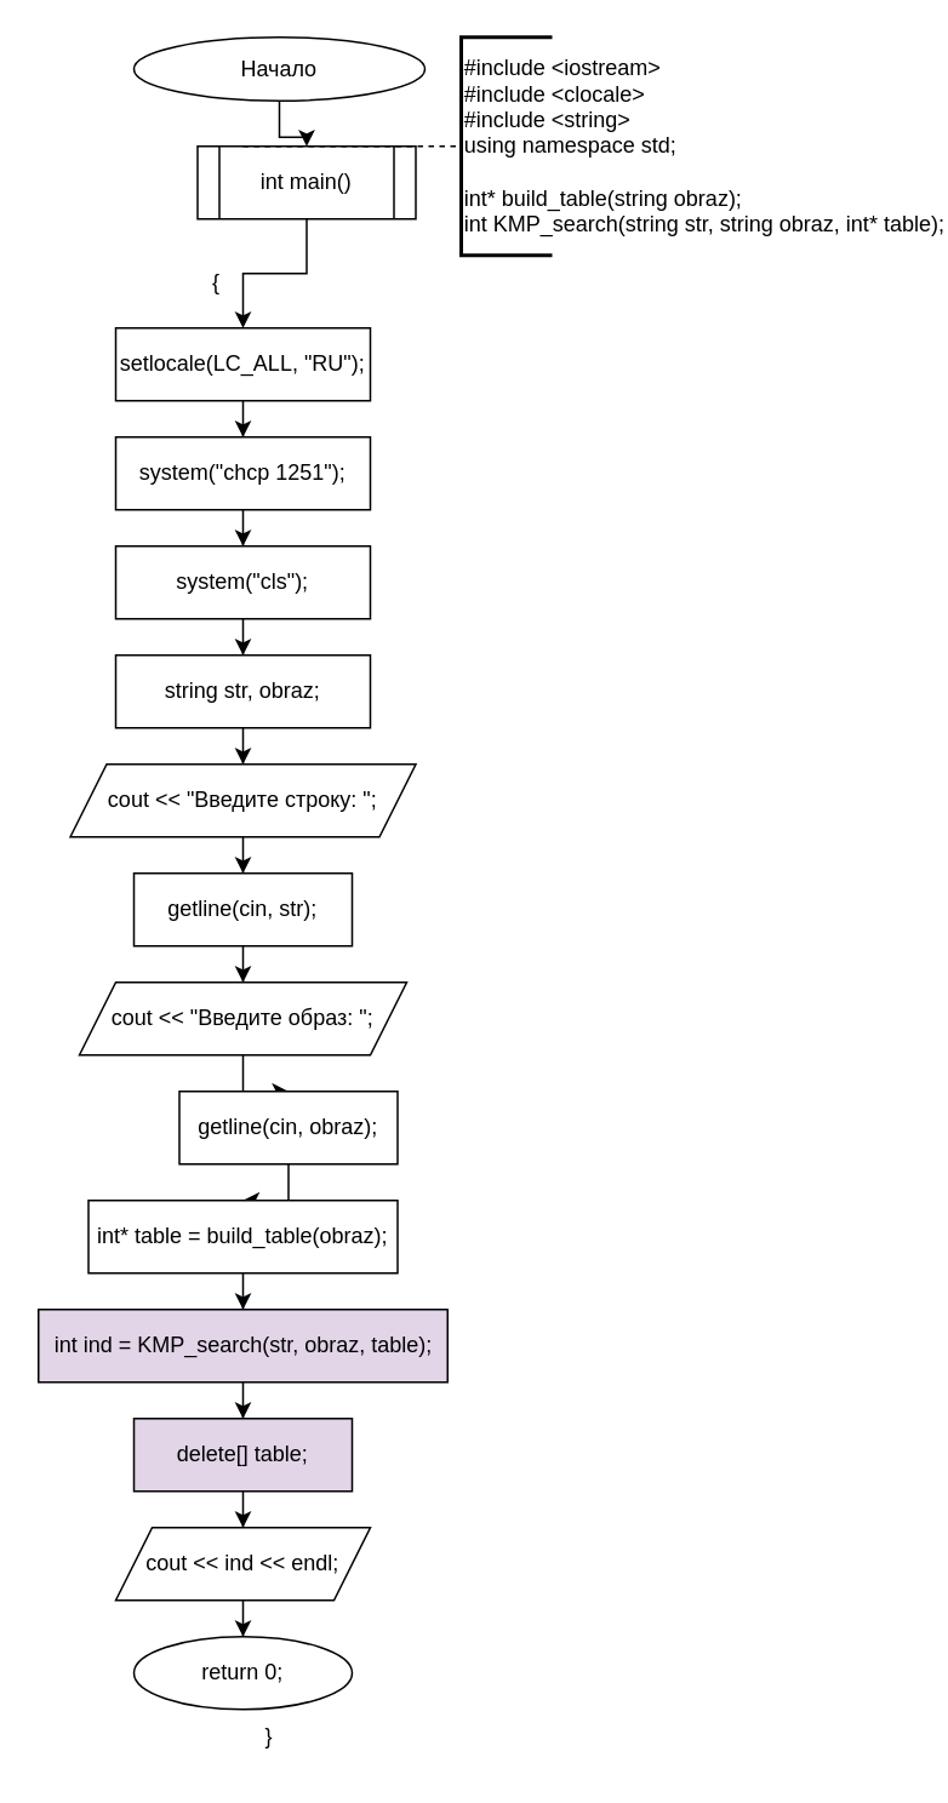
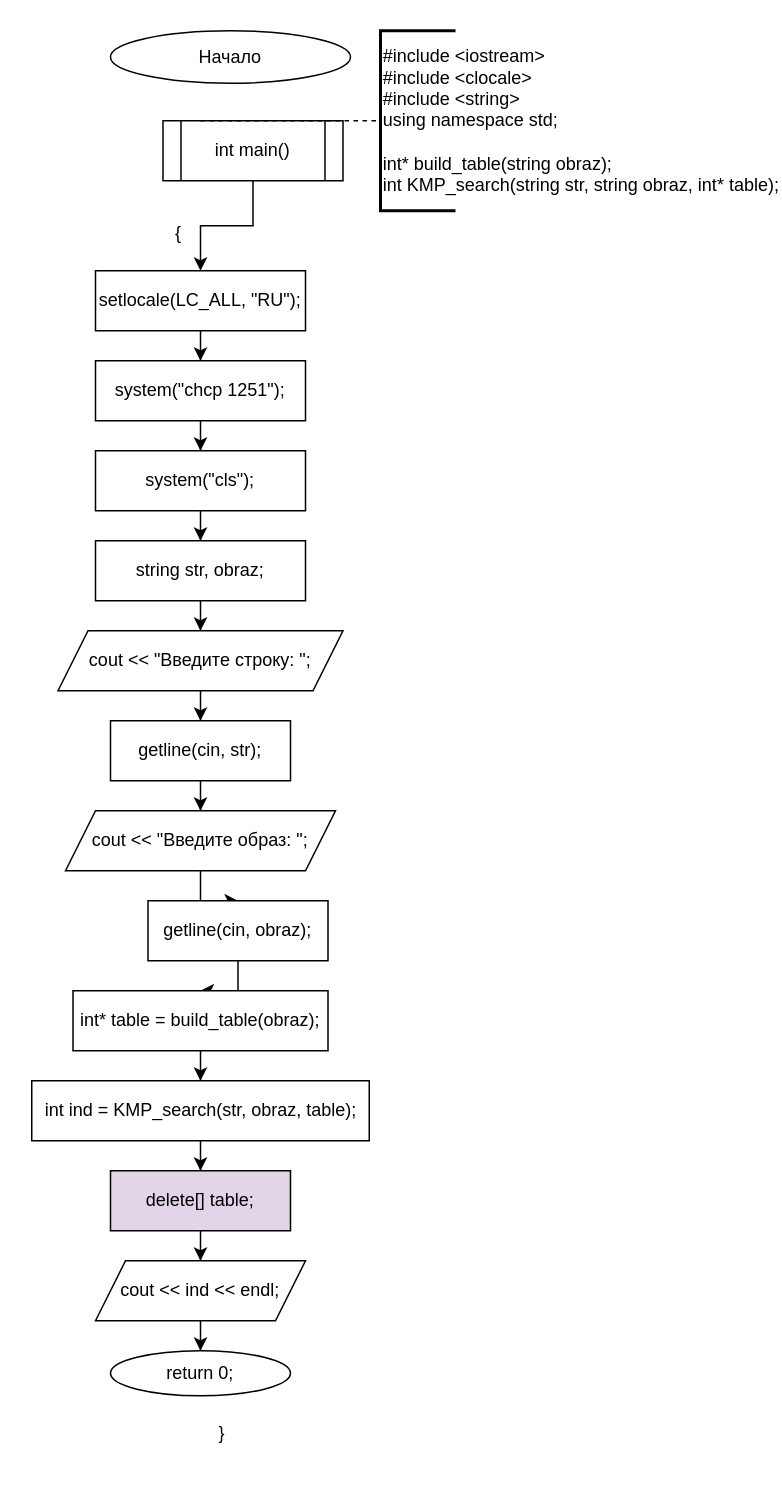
  <mxCell id="0" />
  <mxCell id="1" parent="0" />
- <mxCell id="2" value="" style="edgeStyle=orthogonalEdgeStyle;rounded=0;orthogonalLoop=1;jettySize=auto;html=1;" edge="1" parent="1" source="3" target="5"><mxGeometry relative="1" as="geometry" /></mxCell>
  <mxCell id="3" value="Начало" style="ellipse;whiteSpace=wrap;html=1;" vertex="1" parent="1"><mxGeometry x="73" y="20" width="160" height="35" as="geometry" /></mxCell>
  <mxCell id="4" value="" style="edgeStyle=orthogonalEdgeStyle;rounded=0;orthogonalLoop=1;jettySize=auto;html=1;" edge="1" parent="1" source="5" target="9"><mxGeometry relative="1" as="geometry" /></mxCell>
  <mxCell id="5" value="int main()" style="shape=process;whiteSpace=wrap;html=1;backgroundOutline=1;" vertex="1" parent="1"><mxGeometry x="108" y="80" width="120" height="40" as="geometry" /></mxCell>
  <mxCell id="6" value="" style="endArrow=none;dashed=1;html=1;rounded=0;" edge="1" parent="1" target="7"><mxGeometry width="50" height="50" relative="1" as="geometry"><mxPoint x="133" y="80" as="sourcePoint" /><mxPoint x="253" y="80" as="targetPoint" /></mxGeometry></mxCell>
  <mxCell id="7" value="&lt;div&gt;#include &amp;lt;iostream&amp;gt;&lt;/div&gt;&lt;div&gt;#include &amp;lt;clocale&amp;gt;&lt;/div&gt;&lt;div&gt;#include &amp;lt;string&amp;gt;&lt;/div&gt;&lt;div&gt;using namespace std;&lt;/div&gt;&lt;div&gt;&lt;br&gt;&lt;/div&gt;&lt;div&gt;int* build_table(string obraz);&lt;/div&gt;&lt;div&gt;int KMP_search(string str, string obraz, int* table);&lt;/div&gt;" style="strokeWidth=2;html=1;shape=mxgraph.flowchart.annotation_1;align=left;pointerEvents=1;" vertex="1" parent="1"><mxGeometry x="253" y="20" width="50" height="120" as="geometry" /></mxCell>
  <mxCell id="8" value="" style="edgeStyle=orthogonalEdgeStyle;rounded=0;orthogonalLoop=1;jettySize=auto;html=1;" edge="1" parent="1" source="9" target="12"><mxGeometry relative="1" as="geometry" /></mxCell>
  <mxCell id="9" value="setlocale(LC_ALL, &quot;RU&quot;);" style="whiteSpace=wrap;html=1;" vertex="1" parent="1"><mxGeometry x="63" y="180" width="140" height="40" as="geometry" /></mxCell>
  <mxCell id="10" value="{" style="text;html=1;align=center;verticalAlign=middle;resizable=0;points=[];autosize=1;strokeColor=none;fillColor=none;" vertex="1" parent="1"><mxGeometry x="103" y="140" width="30" height="30" as="geometry" /></mxCell>
  <mxCell id="11" value="" style="edgeStyle=orthogonalEdgeStyle;rounded=0;orthogonalLoop=1;jettySize=auto;html=1;" edge="1" parent="1" source="12" target="14"><mxGeometry relative="1" as="geometry" /></mxCell>
  <mxCell id="12" value="system(&quot;chcp 1251&quot;);" style="whiteSpace=wrap;html=1;" vertex="1" parent="1"><mxGeometry x="63" y="240" width="140" height="40" as="geometry" /></mxCell>
  <mxCell id="13" value="" style="edgeStyle=orthogonalEdgeStyle;rounded=0;orthogonalLoop=1;jettySize=auto;html=1;" edge="1" parent="1" source="14" target="16"><mxGeometry relative="1" as="geometry" /></mxCell>
  <mxCell id="14" value="system(&quot;cls&quot;);" style="whiteSpace=wrap;html=1;" vertex="1" parent="1"><mxGeometry x="63" y="300" width="140" height="40" as="geometry" /></mxCell>
  <mxCell id="15" value="" style="edgeStyle=orthogonalEdgeStyle;rounded=0;orthogonalLoop=1;jettySize=auto;html=1;" edge="1" parent="1" source="16" target="18"><mxGeometry relative="1" as="geometry" /></mxCell>
  <mxCell id="16" value="string str, obraz;" style="whiteSpace=wrap;html=1;" vertex="1" parent="1"><mxGeometry x="63" y="360" width="140" height="40" as="geometry" /></mxCell>
  <mxCell id="17" value="" style="edgeStyle=orthogonalEdgeStyle;rounded=0;orthogonalLoop=1;jettySize=auto;html=1;" edge="1" parent="1" source="18" target="20"><mxGeometry relative="1" as="geometry" /></mxCell>
  <mxCell id="18" value="cout &amp;lt;&amp;lt; &quot;Введите строку: &quot;;" style="shape=parallelogram;perimeter=parallelogramPerimeter;whiteSpace=wrap;html=1;fixedSize=1;" vertex="1" parent="1"><mxGeometry x="38" y="420" width="190" height="40" as="geometry" /></mxCell>
  <mxCell id="19" value="" style="edgeStyle=orthogonalEdgeStyle;rounded=0;orthogonalLoop=1;jettySize=auto;html=1;" edge="1" parent="1" source="20" target="22"><mxGeometry relative="1" as="geometry" /></mxCell>
  <mxCell id="20" value="getline(cin, str);" style="whiteSpace=wrap;html=1;" vertex="1" parent="1"><mxGeometry x="73" y="480" width="120" height="40" as="geometry" /></mxCell>
  <mxCell id="21" value="" style="edgeStyle=orthogonalEdgeStyle;rounded=0;orthogonalLoop=1;jettySize=auto;html=1;" edge="1" parent="1" source="22" target="24"><mxGeometry relative="1" as="geometry" /></mxCell>
  <mxCell id="22" value="cout &amp;lt;&amp;lt; &quot;Введите образ: &quot;;" style="shape=parallelogram;perimeter=parallelogramPerimeter;whiteSpace=wrap;html=1;fixedSize=1;" vertex="1" parent="1"><mxGeometry x="43" y="540" width="180" height="40" as="geometry" /></mxCell>
  <mxCell id="23" value="" style="edgeStyle=orthogonalEdgeStyle;rounded=0;orthogonalLoop=1;jettySize=auto;html=1;" edge="1" parent="1" source="24" target="26"><mxGeometry relative="1" as="geometry" /></mxCell>
  <mxCell id="24" value="getline(cin, obraz);" style="whiteSpace=wrap;html=1;" vertex="1" parent="1"><mxGeometry x="98" y="600" width="120" height="40" as="geometry" /></mxCell>
  <mxCell id="25" value="" style="edgeStyle=orthogonalEdgeStyle;rounded=0;orthogonalLoop=1;jettySize=auto;html=1;" edge="1" parent="1" source="26" target="28"><mxGeometry relative="1" as="geometry" /></mxCell>
  <mxCell id="26" value="int* table = build_table(obraz);" style="whiteSpace=wrap;html=1;" vertex="1" parent="1"><mxGeometry x="48" y="660" width="170" height="40" as="geometry" /></mxCell>
  <mxCell id="27" value="" style="edgeStyle=orthogonalEdgeStyle;rounded=0;orthogonalLoop=1;jettySize=auto;html=1;" edge="1" parent="1" source="28" target="32"><mxGeometry relative="1" as="geometry" /></mxCell>
- <mxCell id="28" value="int ind = KMP_search(str, obraz, table);" style="whiteSpace=wrap;html=1;fillColor=#e1d5e7;" vertex="1" parent="1"><mxGeometry x="20.5" y="720" width="225" height="40" as="geometry" /></mxCell>
- <mxCell id="29" value="return 0;" style="ellipse;whiteSpace=wrap;html=1;" vertex="1" parent="1"><mxGeometry x="73" y="900" width="120" height="40" as="geometry" /></mxCell>
+ <mxCell id="28" value="int ind = KMP_search(str, obraz, table);" style="whiteSpace=wrap;html=1;" vertex="1" parent="1"><mxGeometry x="20.5" y="720" width="225" height="40" as="geometry" /></mxCell>
+ <mxCell id="29" value="return 0;" style="ellipse;whiteSpace=wrap;html=1;" vertex="1" parent="1"><mxGeometry x="73" y="900" width="120" height="30" as="geometry" /></mxCell>
  <mxCell id="30" value="}" style="text;html=1;align=center;verticalAlign=middle;resizable=0;points=[];autosize=1;strokeColor=none;fillColor=none;" vertex="1" parent="1"><mxGeometry x="132" y="940" width="30" height="30" as="geometry" /></mxCell>
  <mxCell id="31" value="" style="edgeStyle=orthogonalEdgeStyle;rounded=0;orthogonalLoop=1;jettySize=auto;html=1;" edge="1" parent="1" source="32" target="34"><mxGeometry relative="1" as="geometry" /></mxCell>
  <mxCell id="32" value="delete[] table;" style="whiteSpace=wrap;html=1;fillColor=#e1d5e7;" vertex="1" parent="1"><mxGeometry x="73" y="780" width="120" height="40" as="geometry" /></mxCell>
  <mxCell id="33" style="edgeStyle=orthogonalEdgeStyle;rounded=0;orthogonalLoop=1;jettySize=auto;html=1;entryX=0.5;entryY=0;entryDx=0;entryDy=0;" edge="1" parent="1" source="34" target="29"><mxGeometry relative="1" as="geometry" /></mxCell>
  <mxCell id="34" value="cout &amp;lt;&amp;lt; ind &amp;lt;&amp;lt; endl;" style="shape=parallelogram;perimeter=parallelogramPerimeter;whiteSpace=wrap;html=1;fixedSize=1;" vertex="1" parent="1"><mxGeometry x="63" y="840" width="140" height="40" as="geometry" /></mxCell>
